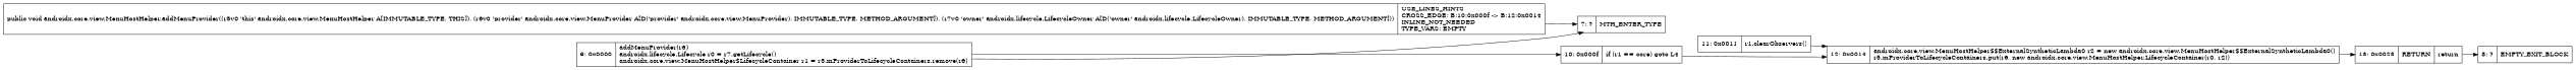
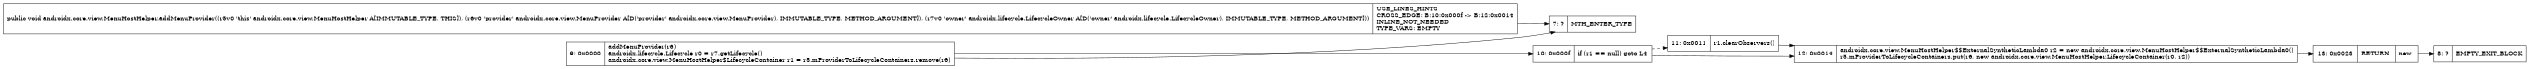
  digraph {
    rankdir=LR
    node [shape=record]
    n1 [label="{7\:\ ?|MTH_ENTER_TYPE\l}"]
    n2 [label="{9\:\ 0x0000|addMenuProvider(r6)\landroidx.lifecycle.Lifecycle r0 = r7.getLifecycle()\landroidx.core.view.MenuHostHelper$LifecycleContainer r1 = r5.mProviderToLifecycleContainers.remove(r6)\l}"]
-   n3 [label="{10\:\ 0x000f|if (r1 == core) goto L4\l}"]
+   n3 [label="{10\:\ 0x000f|if (r1 == null) goto L4\l}"]
    n4 [label="{11\:\ 0x0011|r1.clearObservers()\l}"]
    n5 [label="{12\:\ 0x0014|androidx.core.view.MenuHostHelper$$ExternalSyntheticLambda0 r2 = new androidx.core.view.MenuHostHelper$$ExternalSyntheticLambda0()\lr5.mProviderToLifecycleContainers.put(r6, new androidx.core.view.MenuHostHelper.LifecycleContainer(r0, r2))\l}"]
-   n6 [label="{13\:\ 0x0023|RETURN\l|return\l}"]
+   n6 [label="{13\:\ 0x0023|RETURN\l|new\l}"]
    n7 [label="{8\:\ ?|EMPTY_EXIT_BLOCK\l}"]
    n8 [label="{public void androidx.core.view.MenuHostHelper.addMenuProvider((r5v0 'this' androidx.core.view.MenuHostHelper A[IMMUTABLE_TYPE, THIS]), (r6v0 'provider' androidx.core.view.MenuProvider A[D('provider' androidx.core.view.MenuProvider), IMMUTABLE_TYPE, METHOD_ARGUMENT]), (r7v0 'owner' androidx.lifecycle.LifecycleOwner A[D('owner' androidx.lifecycle.LifecycleOwner), IMMUTABLE_TYPE, METHOD_ARGUMENT]))  | USE_LINES_HINTS\lCROSS_EDGE: B:10:0x000f \-\> B:12:0x0014\lINLINE_NOT_NEEDED\lTYPE_VARS: EMPTY\l}"]
    n2 -> n1
    n2 -> n3
+   n3 -> n4 [style=dashed]
    n3 -> n5
    n4 -> n5
    n5 -> n6
    n6 -> n7
    n8 -> n1
  }
